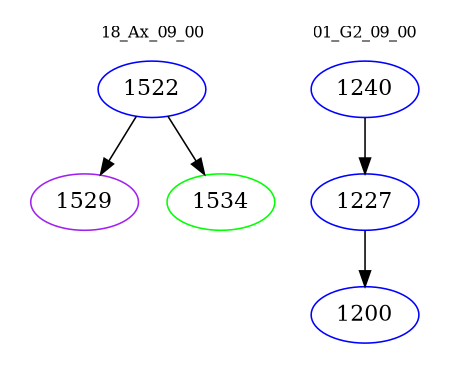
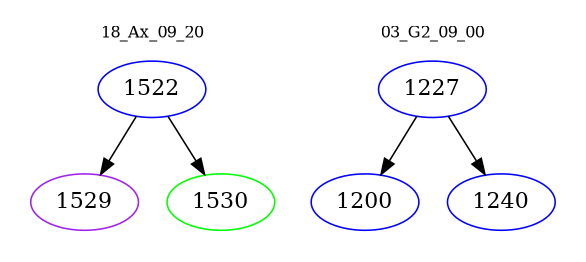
  digraph {
    node [color=blue]
    edge [color=black]
    n1 [label=1522]
    n2 [color=purple label=1529]
-   n3 [color=green label=1534]
+   n3 [color=green label=1530]
    n4 [label=1227]
    n5 [label=1200]
    n6 [label=1240]
    subgraph cluster_1 {
      color=white
      fontsize=10
-     label="18_Ax_09_00"
+     label="18_Ax_09_20"
      n1
      n2
      n3
    }
    subgraph cluster_2 {
      color=white
      fontsize=10
-     label="01_G2_09_00"
+     label="03_G2_09_00"
      n4
      n5
      n6
    }
    n1 -> n2
    n1 -> n3
    n4 -> n5
-   n6 -> n4
+   n4 -> n6
  }
